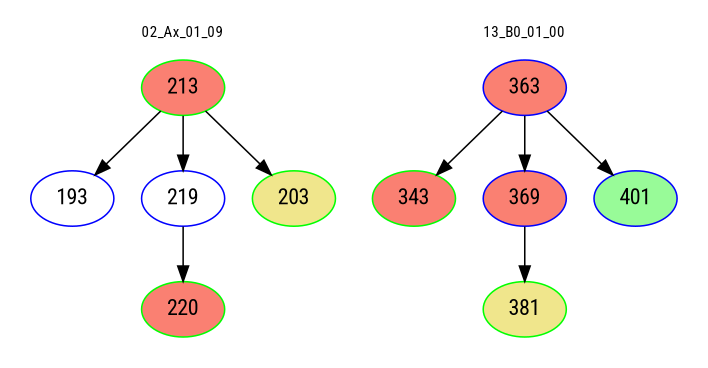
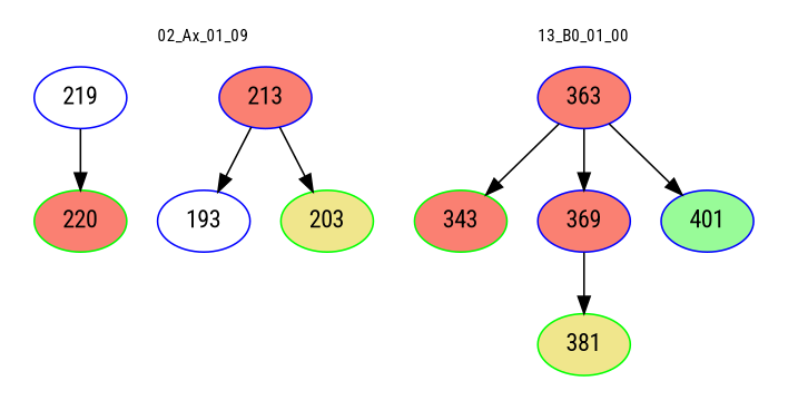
  digraph {
    fontname="Roboto Condensed"
    node [color=blue fillcolor=salmon fontname="Roboto Condensed" style=filled]
    edge [color=black fontname="Roboto Condensed"]
-   n1 [color=green label=213]
+   n1 [label=213]
    n2 [fillcolor=white label=193]
    n3 [fillcolor=white label=219]
    n4 [color=green fillcolor=khaki label=203]
    n5 [color=green label=220]
    n6 [label=363]
    n7 [color=green label=343]
    n8 [label=369]
    n9 [fillcolor=palegreen label=401]
    n10 [color=green fillcolor=khaki label=381]
    subgraph cluster_1 {
      color=white
      fontsize=10
      label="02_Ax_01_09"
      n1
      n2
      n3
      n4
      n5
    }
    subgraph cluster_2 {
      color=white
      fontsize=10
      label="13_B0_01_00"
      n6
      n7
      n8
      n9
      n10
    }
    n1 -> n2
-   n1 -> n3
    n1 -> n4
    n3 -> n5
    n6 -> n7
    n6 -> n8
    n6 -> n9
    n8 -> n10
  }
